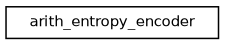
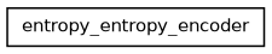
  digraph {
    rankdir=LR
-   n1 [color=black fillcolor=white fontname=Helvetica fontsize=10 height=0.2 label=arith_entropy_encoder shape=record style=filled width=0.4]
+   n1 [color=black fillcolor=white fontname=Helvetica fontsize=10 height=0.2 label=entropy_entropy_encoder shape=record style=filled width=0.4]
  }
